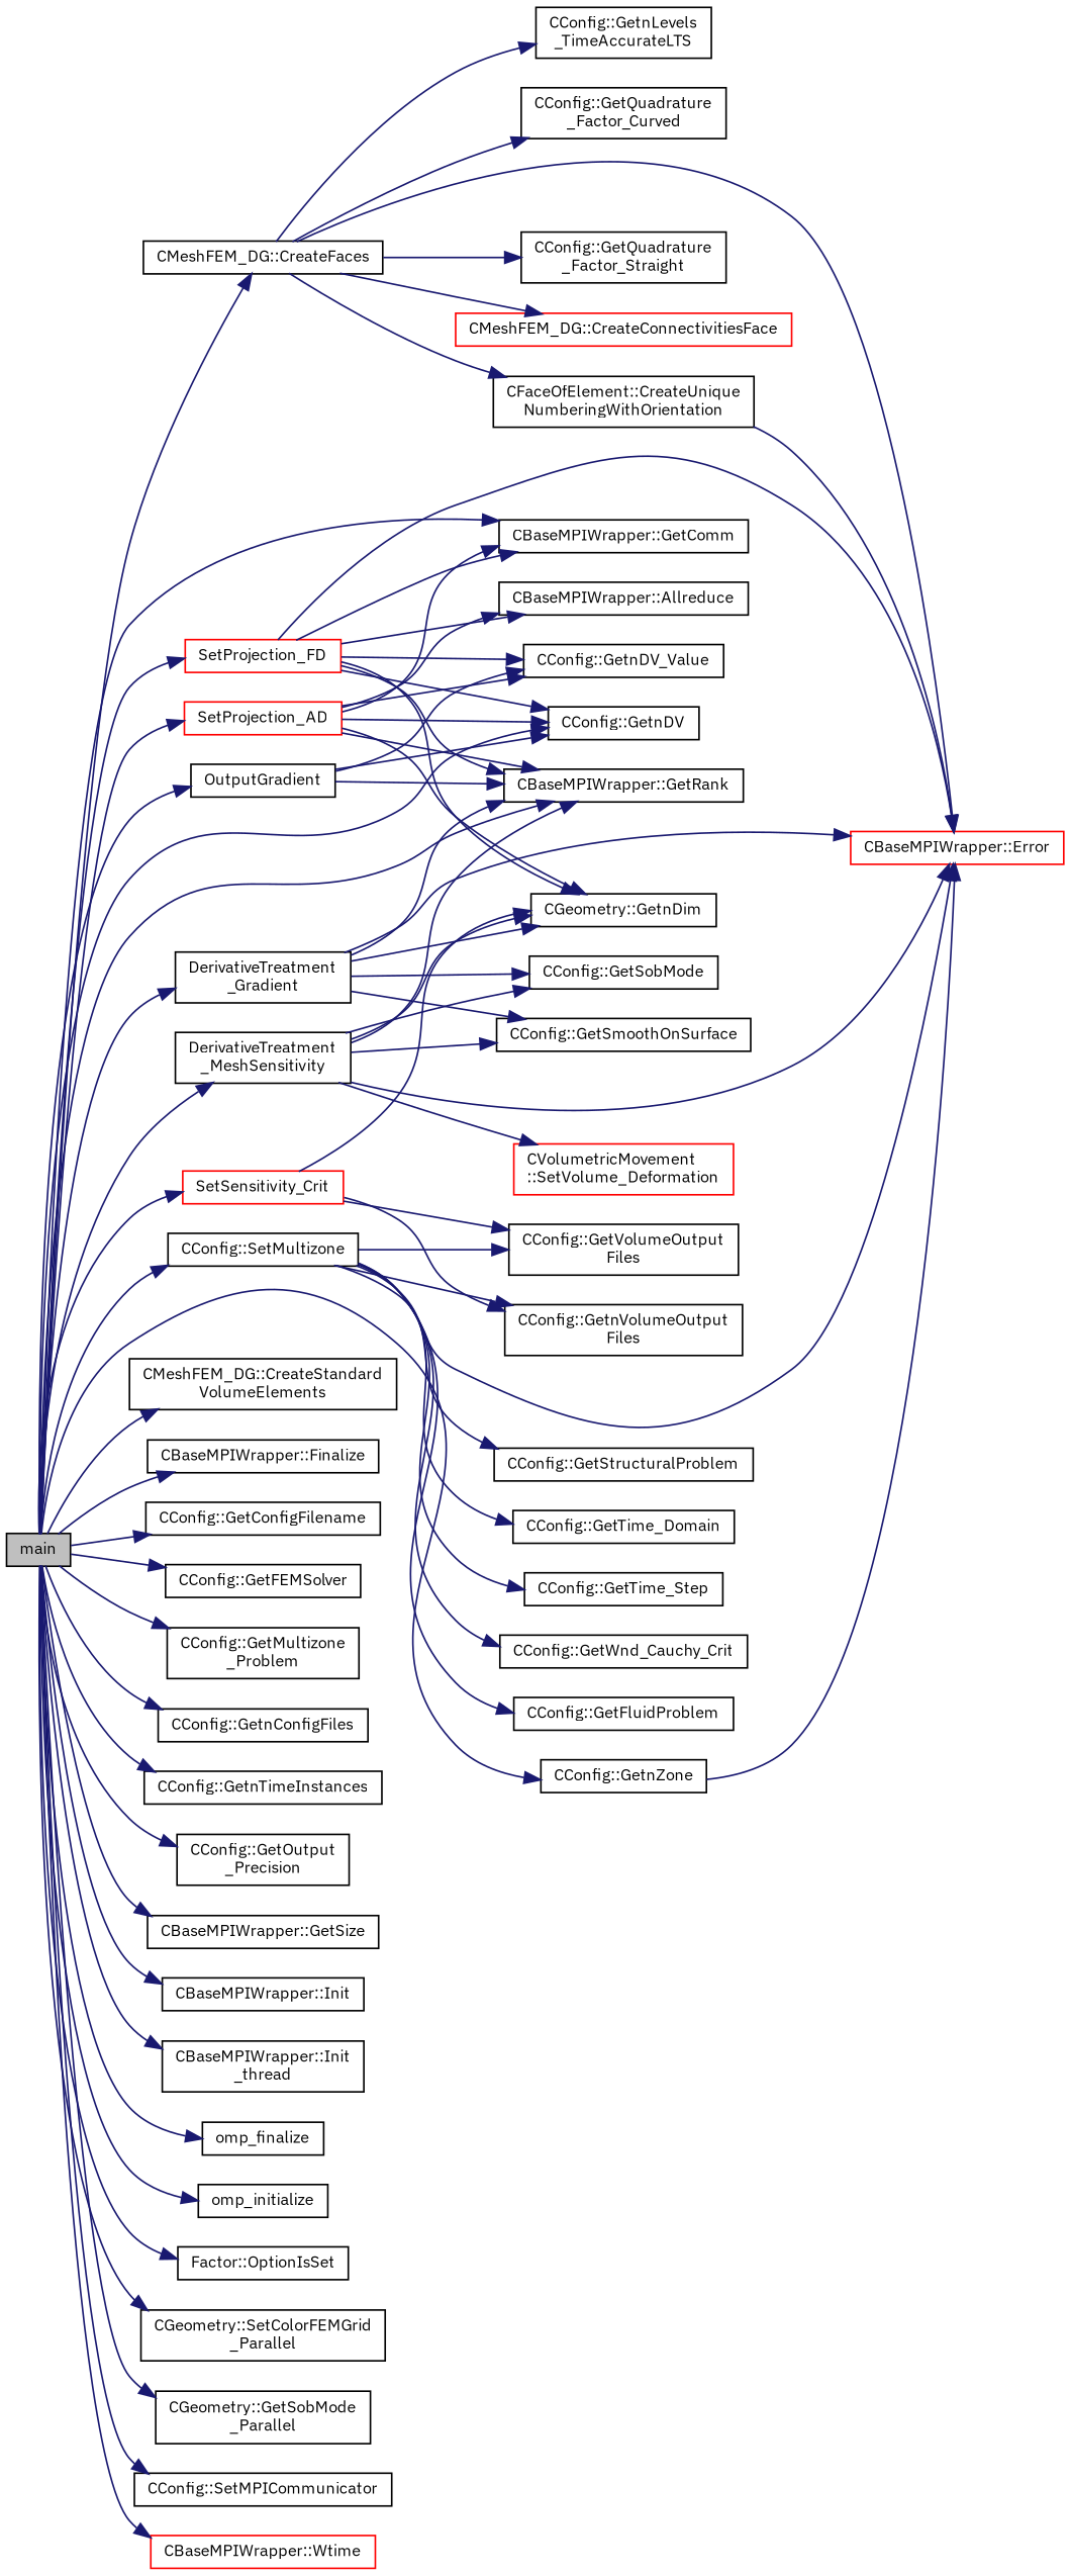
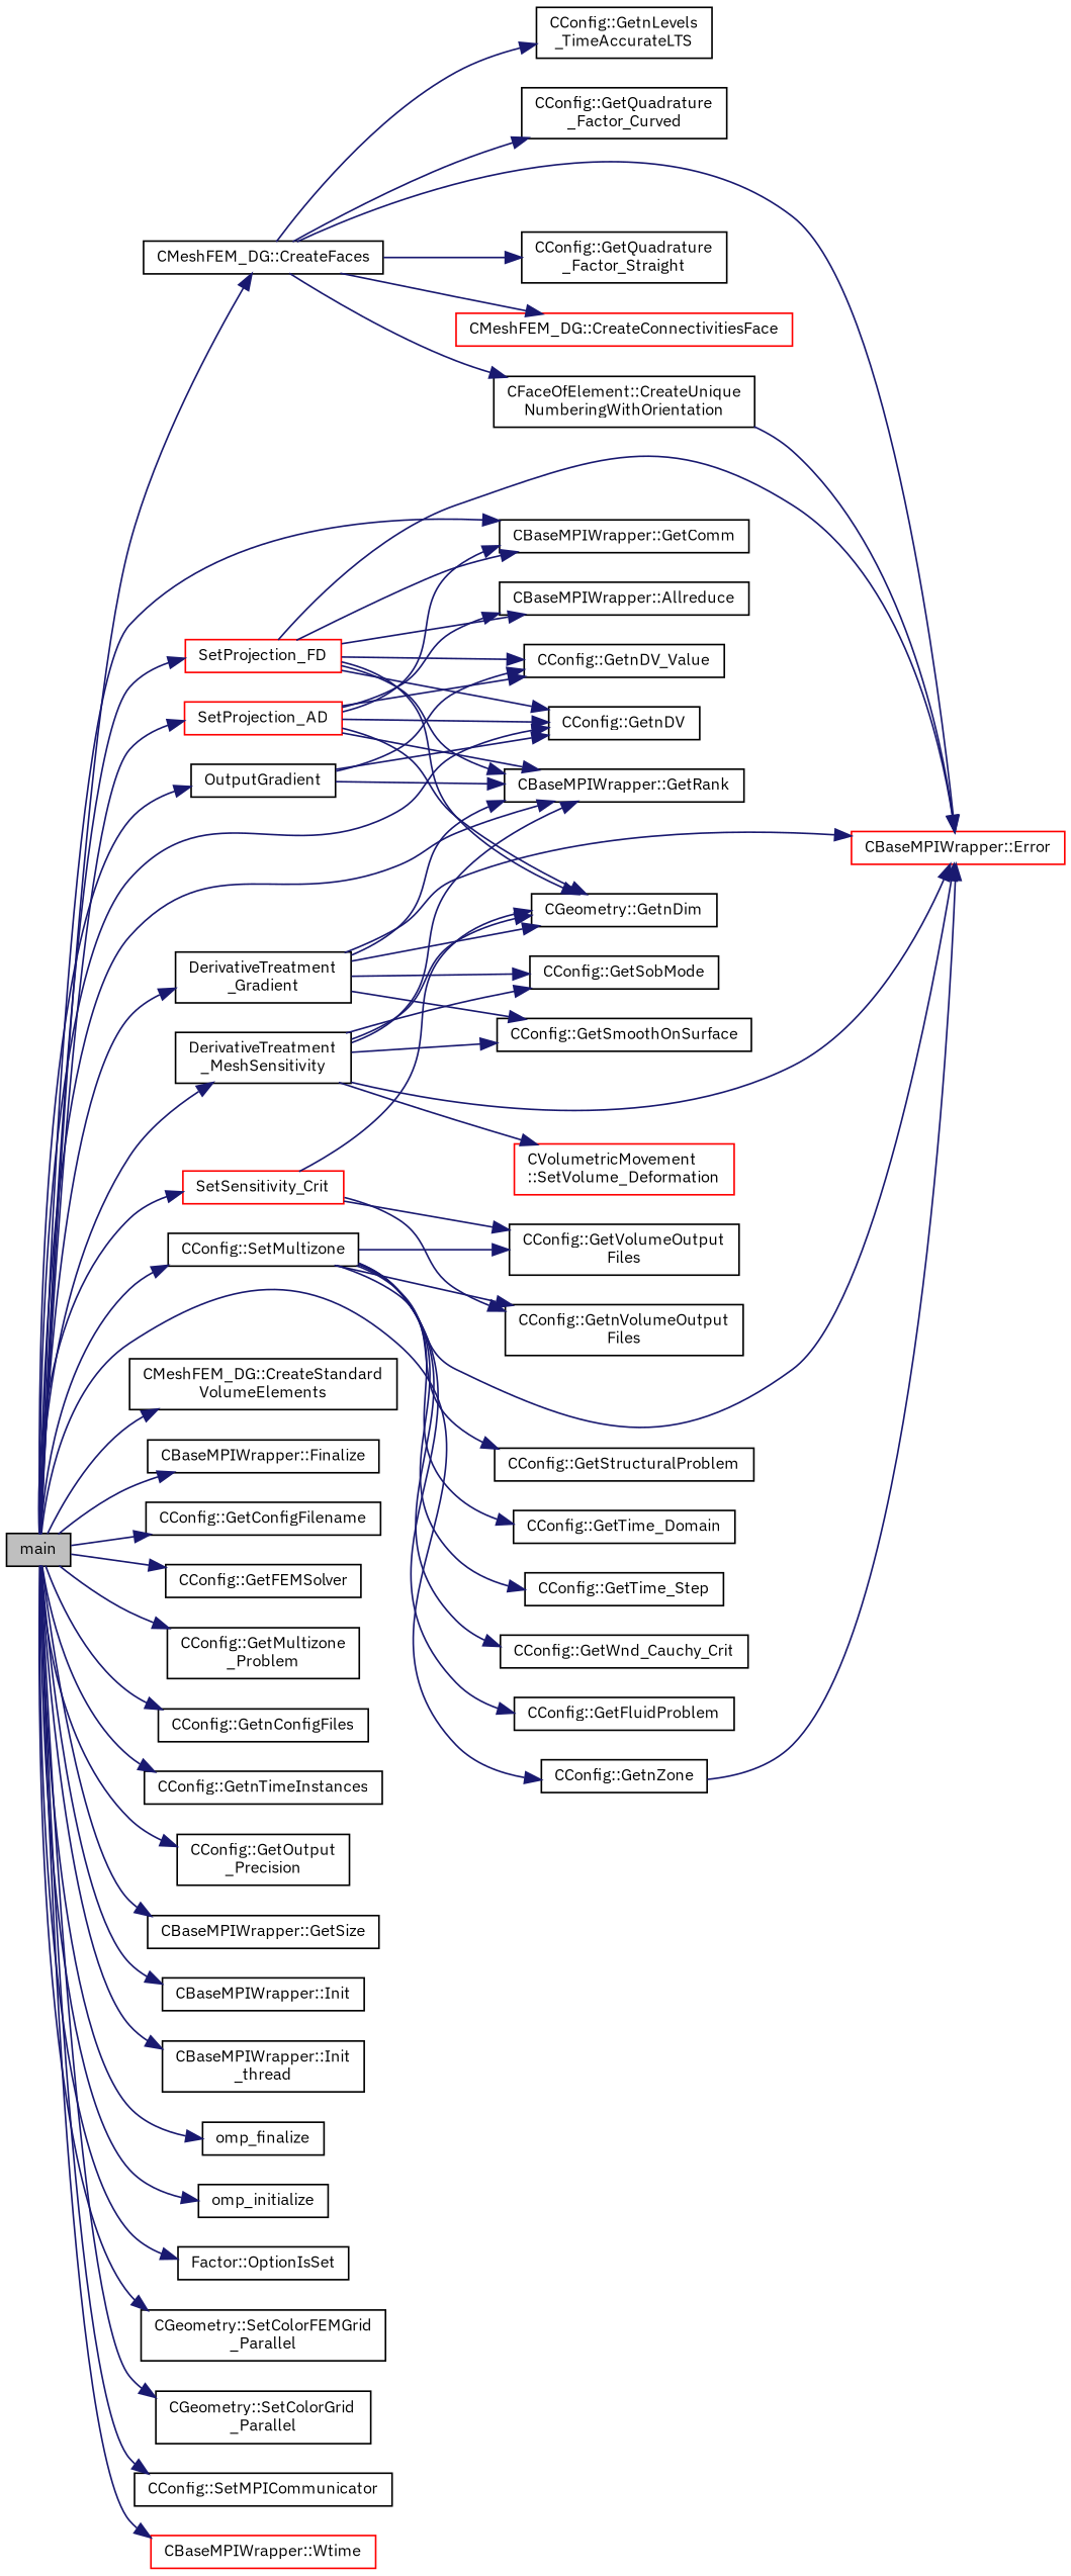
  digraph {
    fontname="IBM Plex Sans"
    rankdir=LR
    node [color=black fillcolor=white fontname="IBM Plex Sans" fontsize=10 shape=record style=filled]
    edge [color=midnightblue fontname="IBM Plex Sans" fontsize=10 labelfontname=Helvetica labelfontsize=10 style=solid]
    n1 [fillcolor=grey75 fontcolor=black height=0.2 label=main width=0.4]
    n2 [height=0.2 label="CMeshFEM_DG::CreateFaces" width=0.4]
    n3 [height=0.2 label="CMeshFEM_DG::CreateStandard\lVolumeElements" width=0.4]
    n4 [height=0.2 label="DerivativeTreatment\l_Gradient" width=0.4]
    n5 [height=0.2 label="CBaseMPIWrapper::GetRank" width=0.4]
    n6 [height=0.2 label="DerivativeTreatment\l_MeshSensitivity" width=0.4]
    n7 [height=0.2 label="CBaseMPIWrapper::Finalize" width=0.4]
    n8 [height=0.2 label="CBaseMPIWrapper::GetComm" width=0.4]
    n9 [height=0.2 label="CConfig::GetConfigFilename" width=0.4]
    n10 [height=0.2 label="CConfig::GetFEMSolver" width=0.4]
    n11 [height=0.2 label="CConfig::GetMultizone\l_Problem" width=0.4]
    n12 [height=0.2 label="CConfig::GetnConfigFiles" width=0.4]
    n13 [height=0.2 label="CConfig::GetnDV" width=0.4]
    n14 [height=0.2 label="CConfig::GetnTimeInstances" width=0.4]
    n15 [height=0.2 label="CConfig::GetnZone" width=0.4]
    n16 [height=0.2 label="CConfig::GetOutput\l_Precision" width=0.4]
    n17 [height=0.2 label="CBaseMPIWrapper::GetSize" width=0.4]
    n18 [height=0.2 label="CBaseMPIWrapper::Init" width=0.4]
    n19 [height=0.2 label="CBaseMPIWrapper::Init\l_thread" width=0.4]
    n20 [height=0.2 label=omp_finalize width=0.4]
    n21 [height=0.2 label=omp_initialize width=0.4]
    n22 [height=0.2 label="Factor::OptionIsSet" width=0.4]
    n23 [height=0.2 label=OutputGradient width=0.4]
    n24 [height=0.2 label="CGeometry::SetColorFEMGrid\l_Parallel" width=0.4]
-   n25 [height=0.2 label="CGeometry::GetSobMode\l_Parallel" width=0.4]
+   n25 [height=0.2 label="CGeometry::SetColorGrid\l_Parallel" width=0.4]
    n26 [height=0.2 label="CConfig::SetMPICommunicator" width=0.4]
    n27 [height=0.2 label="CConfig::SetMultizone" width=0.4]
    n28 [color=red height=0.2 label=SetProjection_AD width=0.4]
    n29 [color=red height=0.2 label=SetProjection_FD width=0.4]
    n30 [color=red height=0.2 label=SetSensitivity_Crit width=0.4]
    n31 [color=red height=0.2 label="CBaseMPIWrapper::Wtime" width=0.4]
    n32 [color=red height=0.2 label="CMeshFEM_DG::CreateConnectivitiesFace" width=0.4]
    n33 [height=0.2 label="CFaceOfElement::CreateUnique\lNumberingWithOrientation" width=0.4]
    n34 [color=red height=0.2 label="CBaseMPIWrapper::Error" width=0.4]
    n35 [height=0.2 label="CConfig::GetnLevels\l_TimeAccurateLTS" width=0.4]
    n36 [height=0.2 label="CConfig::GetQuadrature\l_Factor_Curved" width=0.4]
    n37 [height=0.2 label="CConfig::GetQuadrature\l_Factor_Straight" width=0.4]
    n38 [height=0.2 label="CGeometry::GetnDim" width=0.4]
    n39 [height=0.2 label="CConfig::GetSmoothOnSurface" width=0.4]
    n40 [height=0.2 label="CConfig::GetSobMode" width=0.4]
    n41 [color=red height=0.2 label="CVolumetricMovement\l::SetVolume_Deformation" width=0.4]
    n42 [height=0.2 label="CConfig::GetnDV_Value" width=0.4]
    n43 [height=0.2 label="CConfig::GetFluidProblem" width=0.4]
    n44 [height=0.2 label="CConfig::GetnVolumeOutput\lFiles" width=0.4]
    n45 [height=0.2 label="CConfig::GetStructuralProblem" width=0.4]
    n46 [height=0.2 label="CConfig::GetTime_Domain" width=0.4]
    n47 [height=0.2 label="CConfig::GetTime_Step" width=0.4]
    n48 [height=0.2 label="CConfig::GetVolumeOutput\lFiles" width=0.4]
    n49 [height=0.2 label="CConfig::GetWnd_Cauchy_Crit" width=0.4]
    n50 [height=0.2 label="CBaseMPIWrapper::Allreduce" width=0.4]
    n1 -> n2
    n1 -> n3
    n1 -> n4
    n1 -> n5
    n1 -> n6
    n1 -> n7
    n1 -> n8
    n1 -> n9
    n1 -> n10
    n1 -> n11
    n1 -> n12
    n1 -> n13
    n1 -> n14
    n1 -> n15
    n1 -> n16
    n1 -> n17
    n1 -> n18
    n1 -> n19
    n1 -> n20
    n1 -> n21
    n1 -> n22
    n1 -> n23
    n1 -> n24
    n1 -> n25
    n1 -> n26
    n1 -> n27
    n1 -> n28
    n1 -> n29
    n1 -> n30
    n1 -> n31
    n2 -> n32
    n2 -> n33
    n2 -> n34
    n2 -> n35
    n2 -> n36
    n2 -> n37
    n4 -> n5
    n4 -> n34
    n4 -> n38
    n4 -> n39
    n4 -> n40
    n6 -> n5
    n6 -> n34
    n6 -> n38
    n6 -> n39
    n6 -> n40
    n6 -> n41
    n15 -> n34
    n23 -> n5
    n23 -> n13
    n23 -> n42
    n27 -> n34
    n27 -> n43
    n27 -> n44
    n27 -> n45
    n27 -> n46
    n27 -> n47
    n27 -> n48
    n27 -> n49
    n28 -> n5
    n28 -> n8
    n28 -> n13
    n28 -> n38
    n28 -> n42
    n28 -> n50
    n29 -> n5
    n29 -> n8
    n29 -> n13
    n29 -> n34
    n29 -> n38
    n29 -> n42
    n29 -> n50
    n30 -> n38
    n30 -> n44
    n30 -> n48
    n33 -> n34
  }
